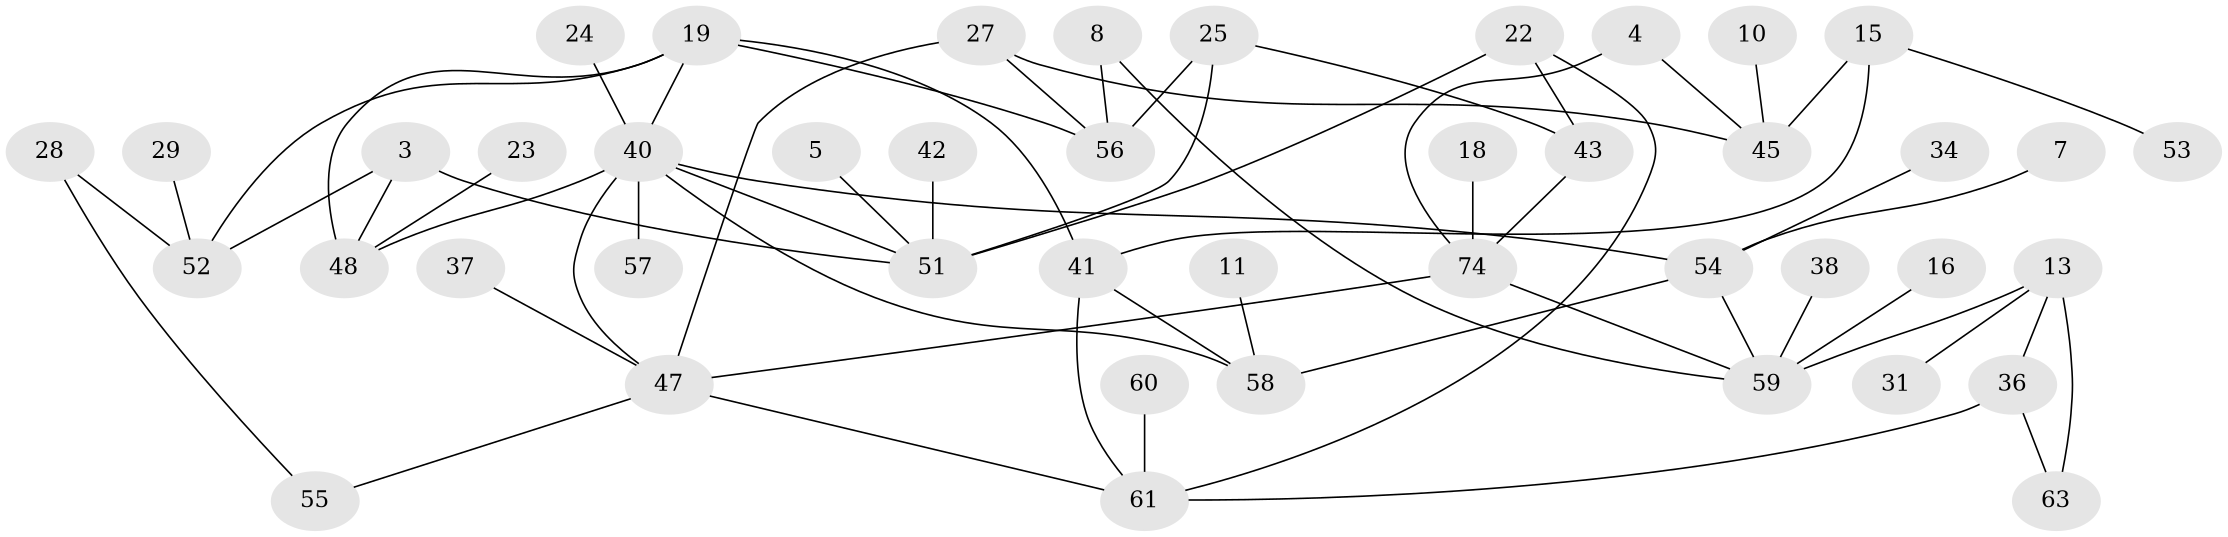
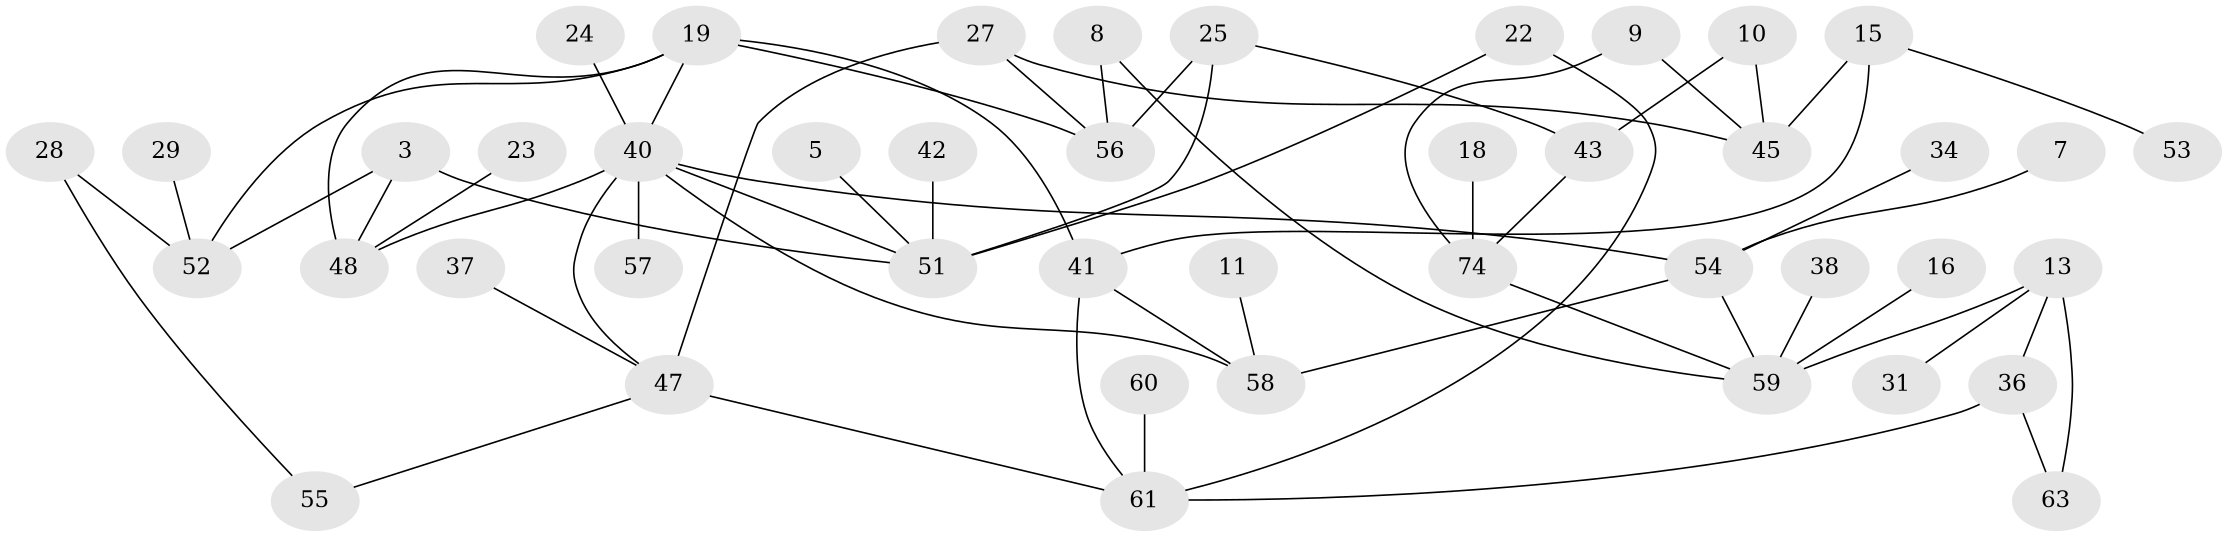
  graph {
    node [color=gray90 style=filled]
    edge [weight=1.0]
    3
    48
    51
    52
    n5 [label=74]
-   4
+   4 [label=9]
    45
    59
    47
    5
    7
    54
    8
    56
    11
    58
    13
    31
    36
    63
    61
    15
    41
    53
    16
    18
    19
    40
    n29 [label=10]
    22
    43
    23
    57
    24
    25
    27
    55
    28
    29
    34
    37
    38
    42
    60
    3 -- 48
    3 -- 51
    3 -- 52
    n5 -- 59
-   n5 -- 47
    4 -- n5
    4 -- 45
    47 -- 61
    47 -- 55
    5 -- 51
    7 -- 54
    54 -- 59
    54 -- 58
    8 -- 59
    8 -- 56
    11 -- 58
    13 -- 59
    13 -- 31
    13 -- 36
    13 -- 63
    36 -- 63
    36 -- 61
    15 -- 45
    15 -- 41
    15 -- 53
    41 -- 58
    41 -- 61
    16 -- 59
    18 -- n5
    19 -- 48
    19 -- 52
    19 -- 56
    19 -- 41
    19 -- 40
    40 -- 48
    40 -- 51
    40 -- 47
    40 -- 54
    40 -- 58
    40 -- 57
    n29 -- 45
    22 -- 51
    22 -- 61
-   22 -- 43
+   n29 -- 43
    43 -- n5
    23 -- 48
    24 -- 40
    25 -- 51 [weight=2.0]
    25 -- 56 [weight=2.0]
    25 -- 43
    27 -- 45
    27 -- 47
    27 -- 56
    28 -- 52
    28 -- 55
    29 -- 52
    34 -- 54
    37 -- 47
    38 -- 59
    42 -- 51
    60 -- 61
  }
